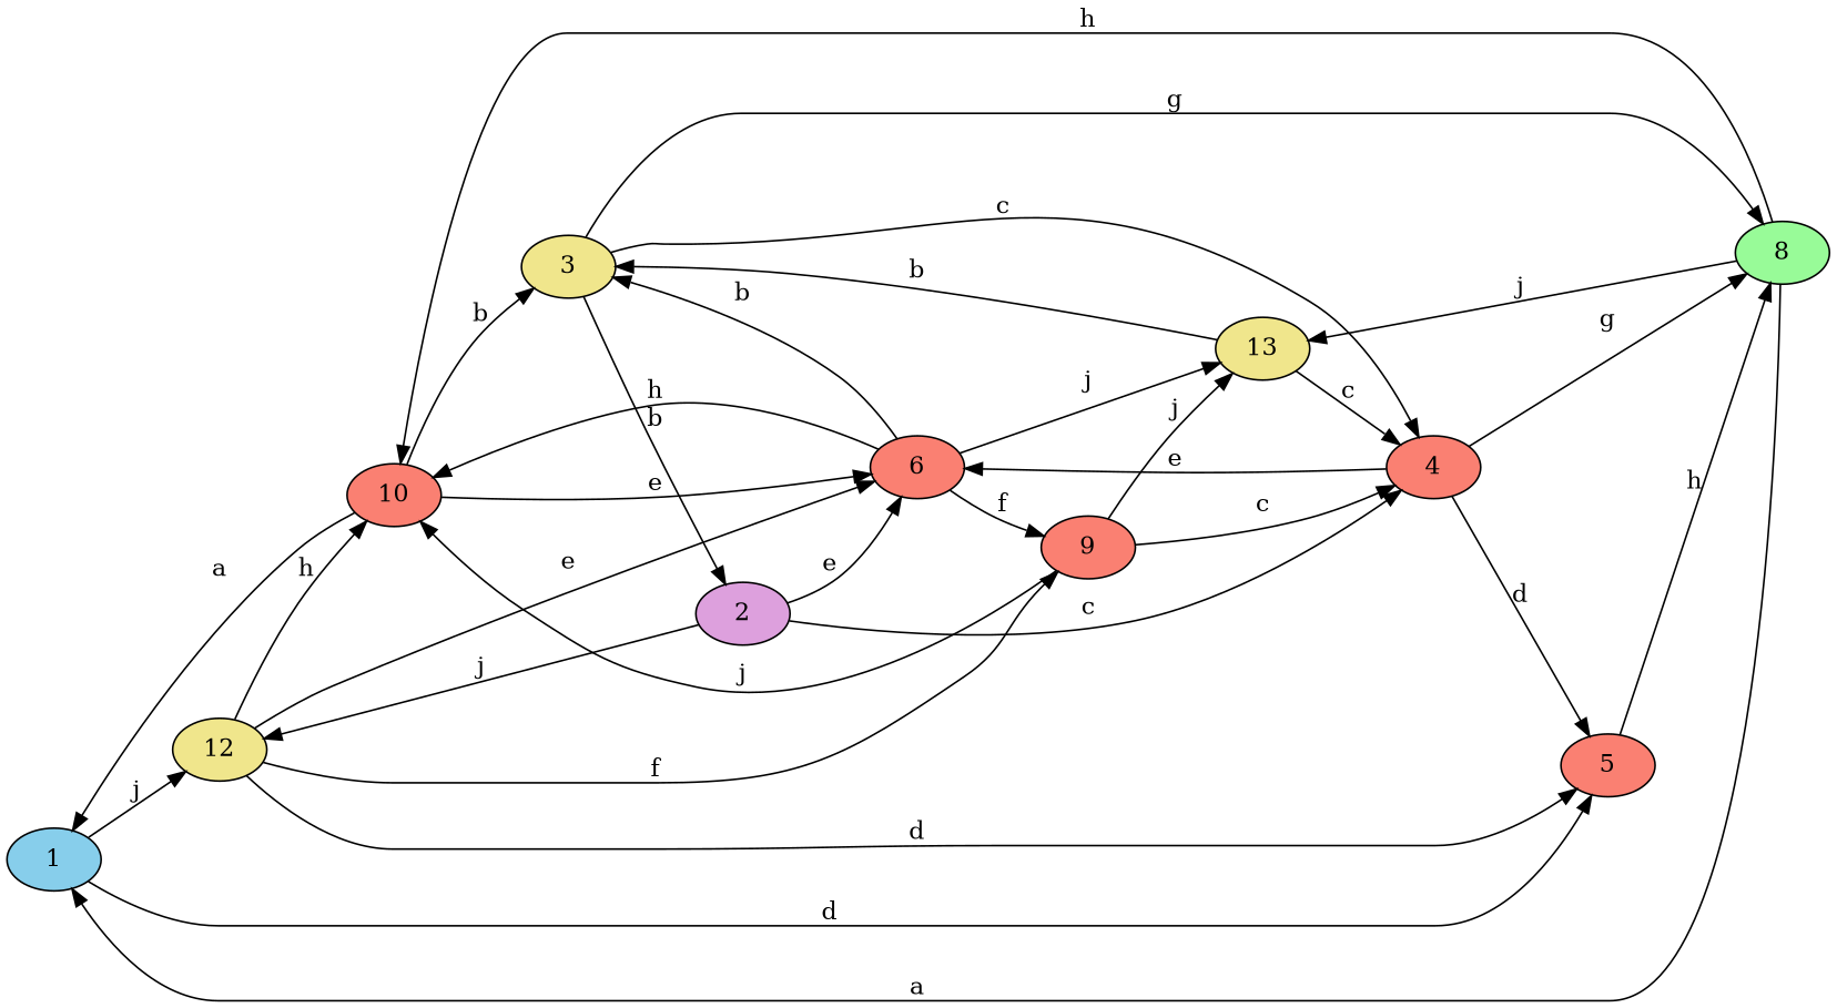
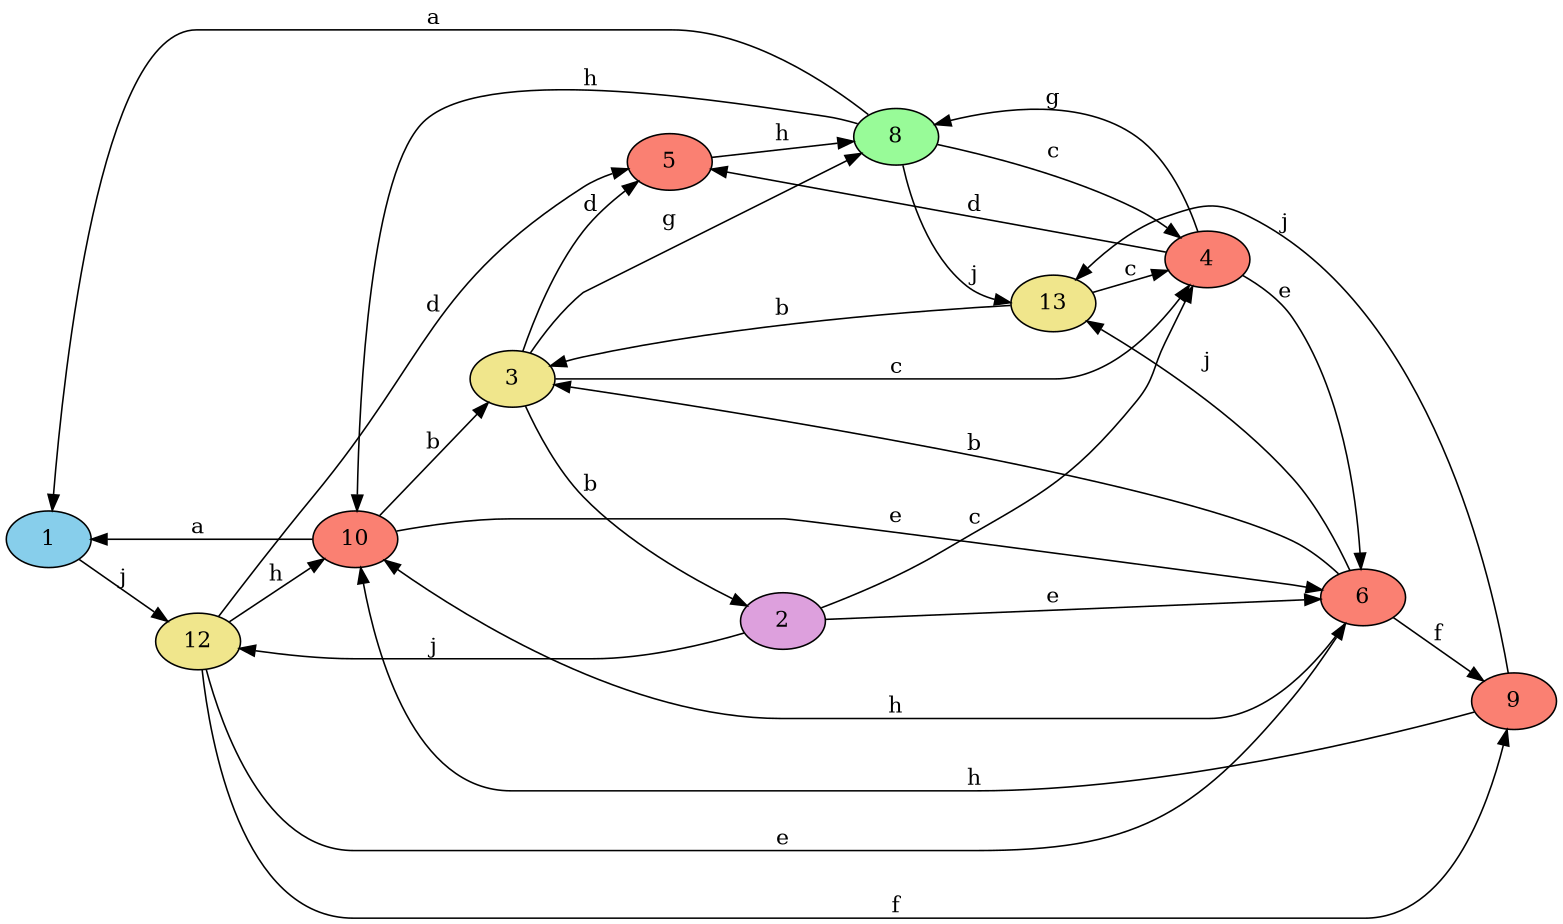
  strict digraph {
    rankdir=LR
    node [fillcolor=salmon style=filled]
    1 [fillcolor=skyblue]
    10
    6
    3 [fillcolor=khaki]
    12 [fillcolor=khaki]
    5
    n7 [label=9]
    2 [fillcolor=plum]
    4
    8 [fillcolor=palegreen]
    13 [fillcolor=khaki]
    1 -> 12 [label=j]
    10 -> 1 [label=a]
    10 -> 6 [label=e]
    10 -> 3 [label=b]
    6 -> 10 [label=h]
    6 -> 3 [label=b]
    6 -> n7 [label=f]
    6 -> 13 [label=j]
-   1 -> 5 [label=d]
+   3 -> 5 [label=d]
    3 -> 2 [label=b]
    3 -> 4 [label=c]
    3 -> 8 [label=g]
    12 -> 10 [label=h]
    12 -> 6 [label=e]
    12 -> 5 [label=d]
    12 -> n7 [label=f]
    5 -> 8 [label=h]
-   n7 -> 10 [label=j]
+   n7 -> 10 [label=h]
    n7 -> 13 [label=j]
    2 -> 6 [label=e]
    2 -> 12 [label=j]
    2 -> 4 [label=c]
    4 -> 6 [label=e]
    4 -> 5 [label=d]
    4 -> 8 [label=g]
    8 -> 1 [label=a]
    8 -> 10 [label=h]
-   n7 -> 4 [label=c]
+   8 -> 4 [label=c]
    8 -> 13 [label=j]
    13 -> 3 [label=b]
    13 -> 4 [label=c]
  }
